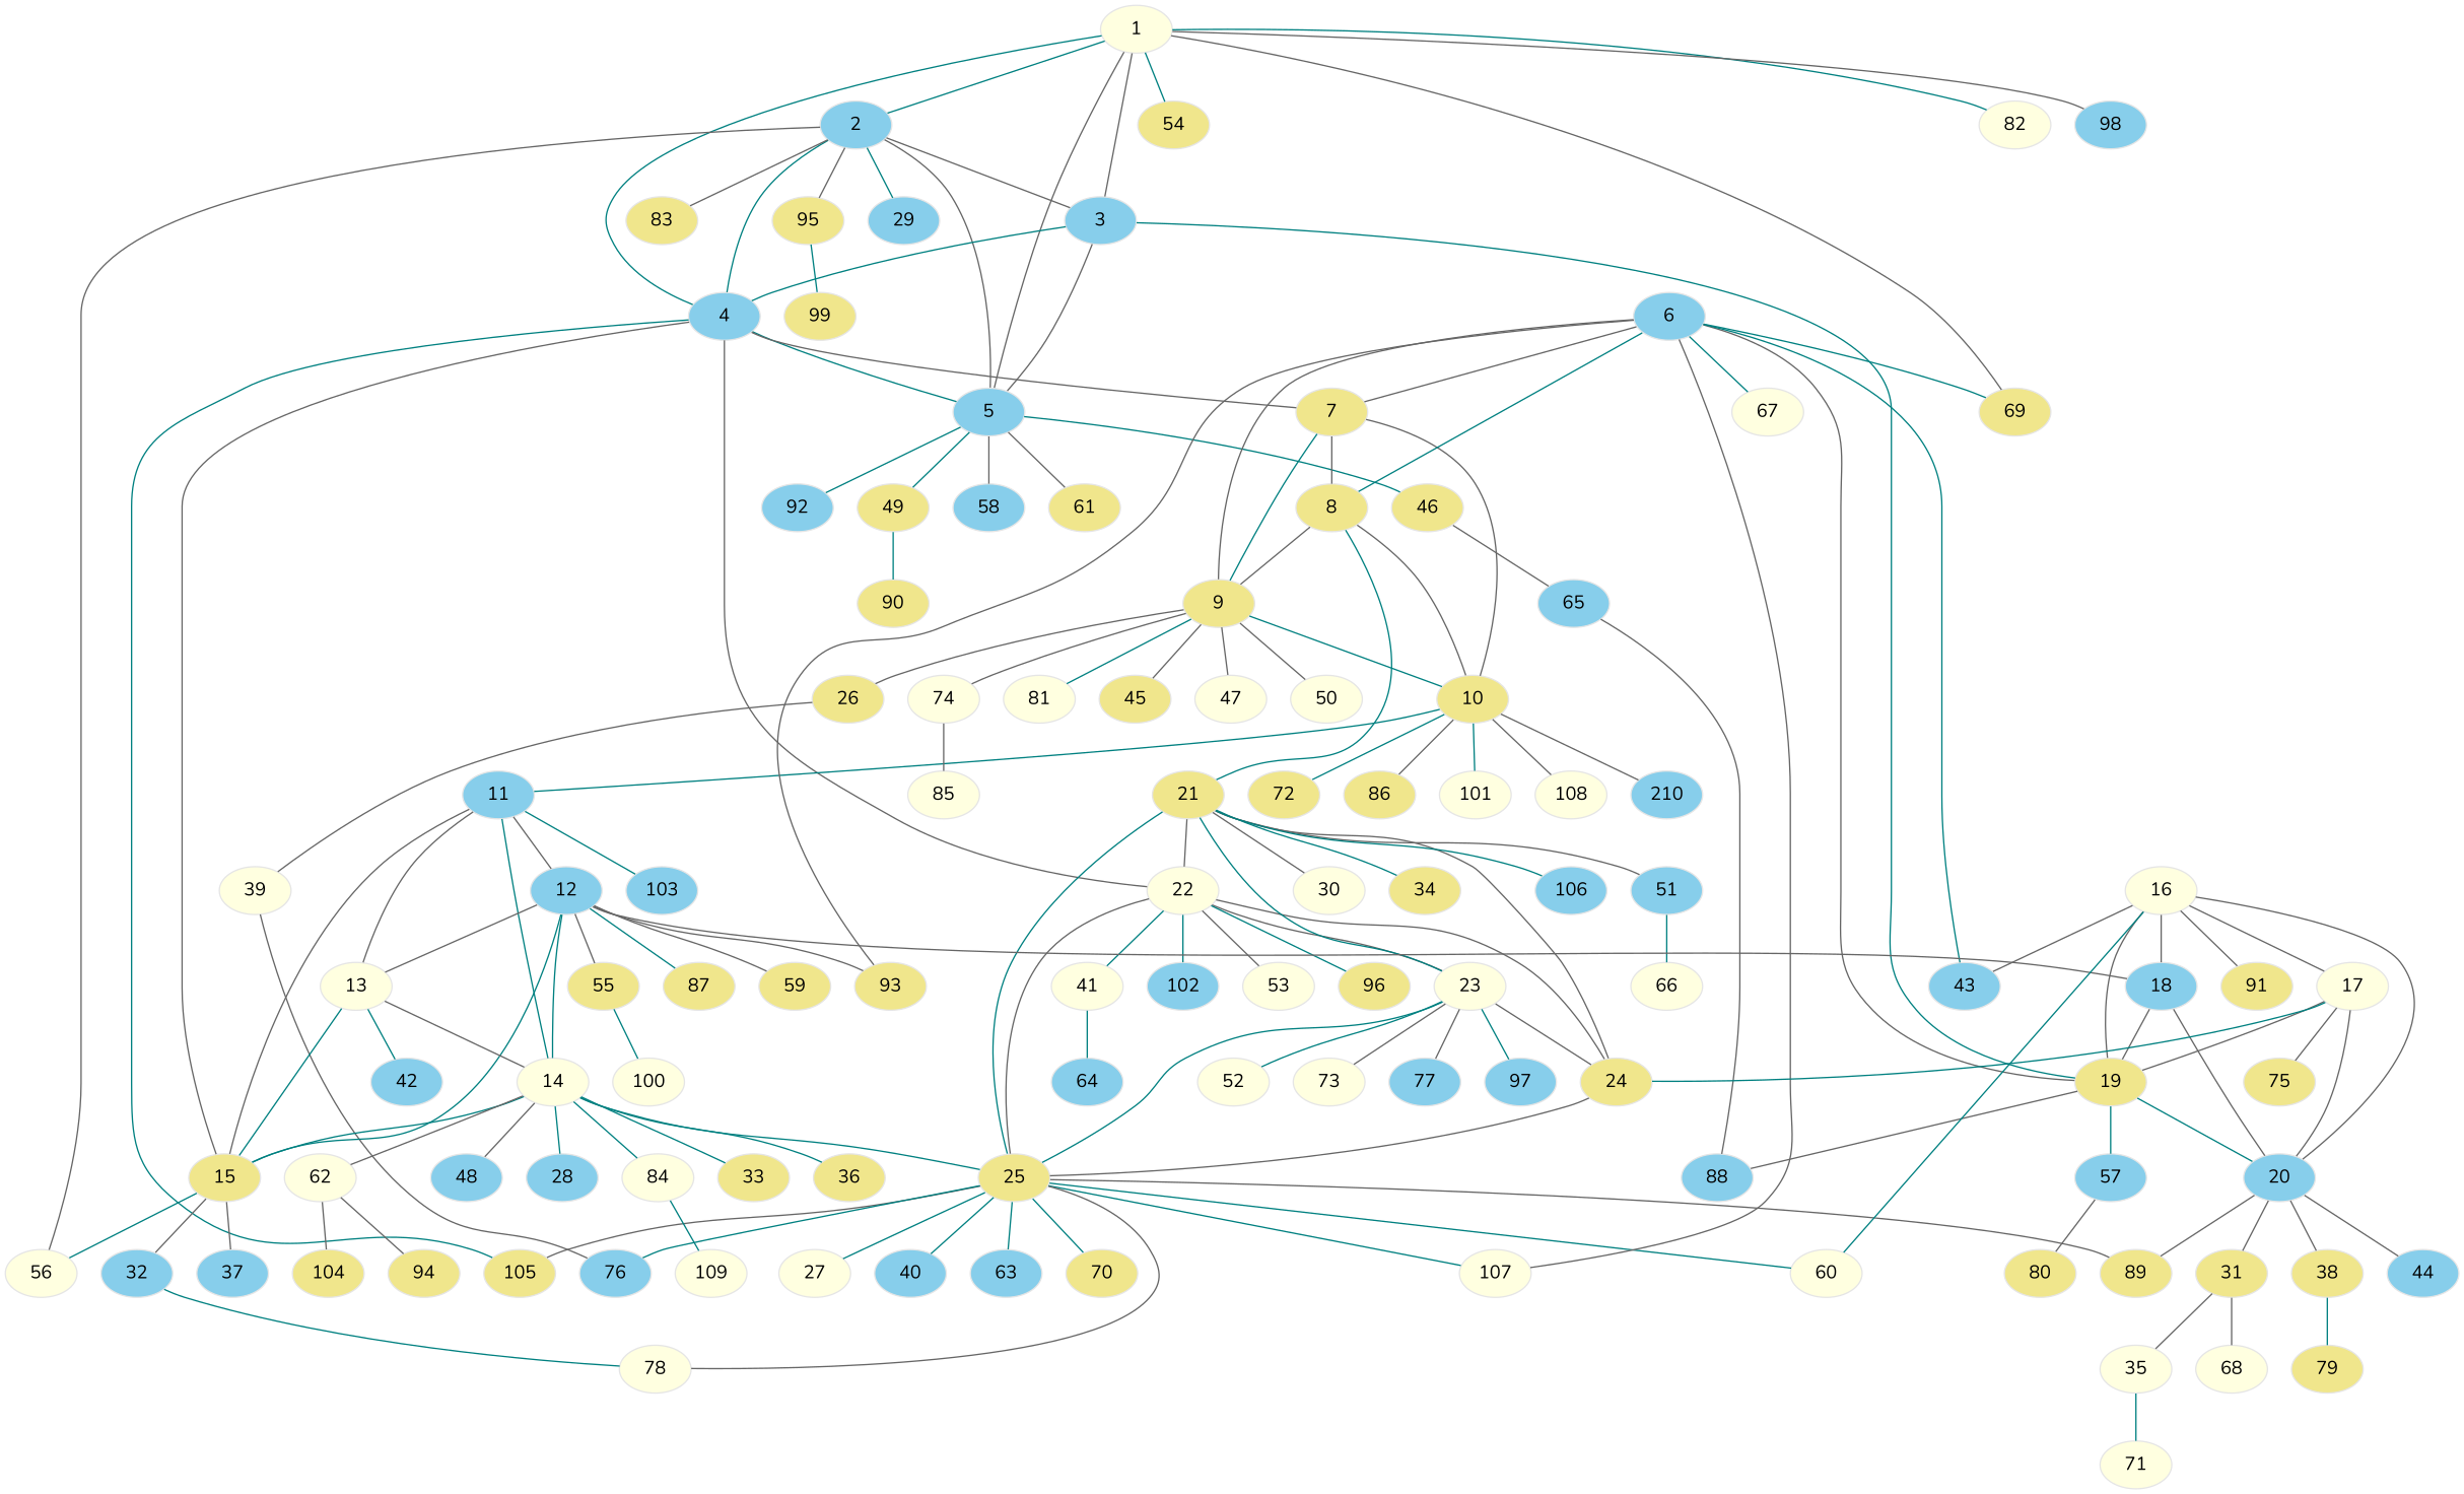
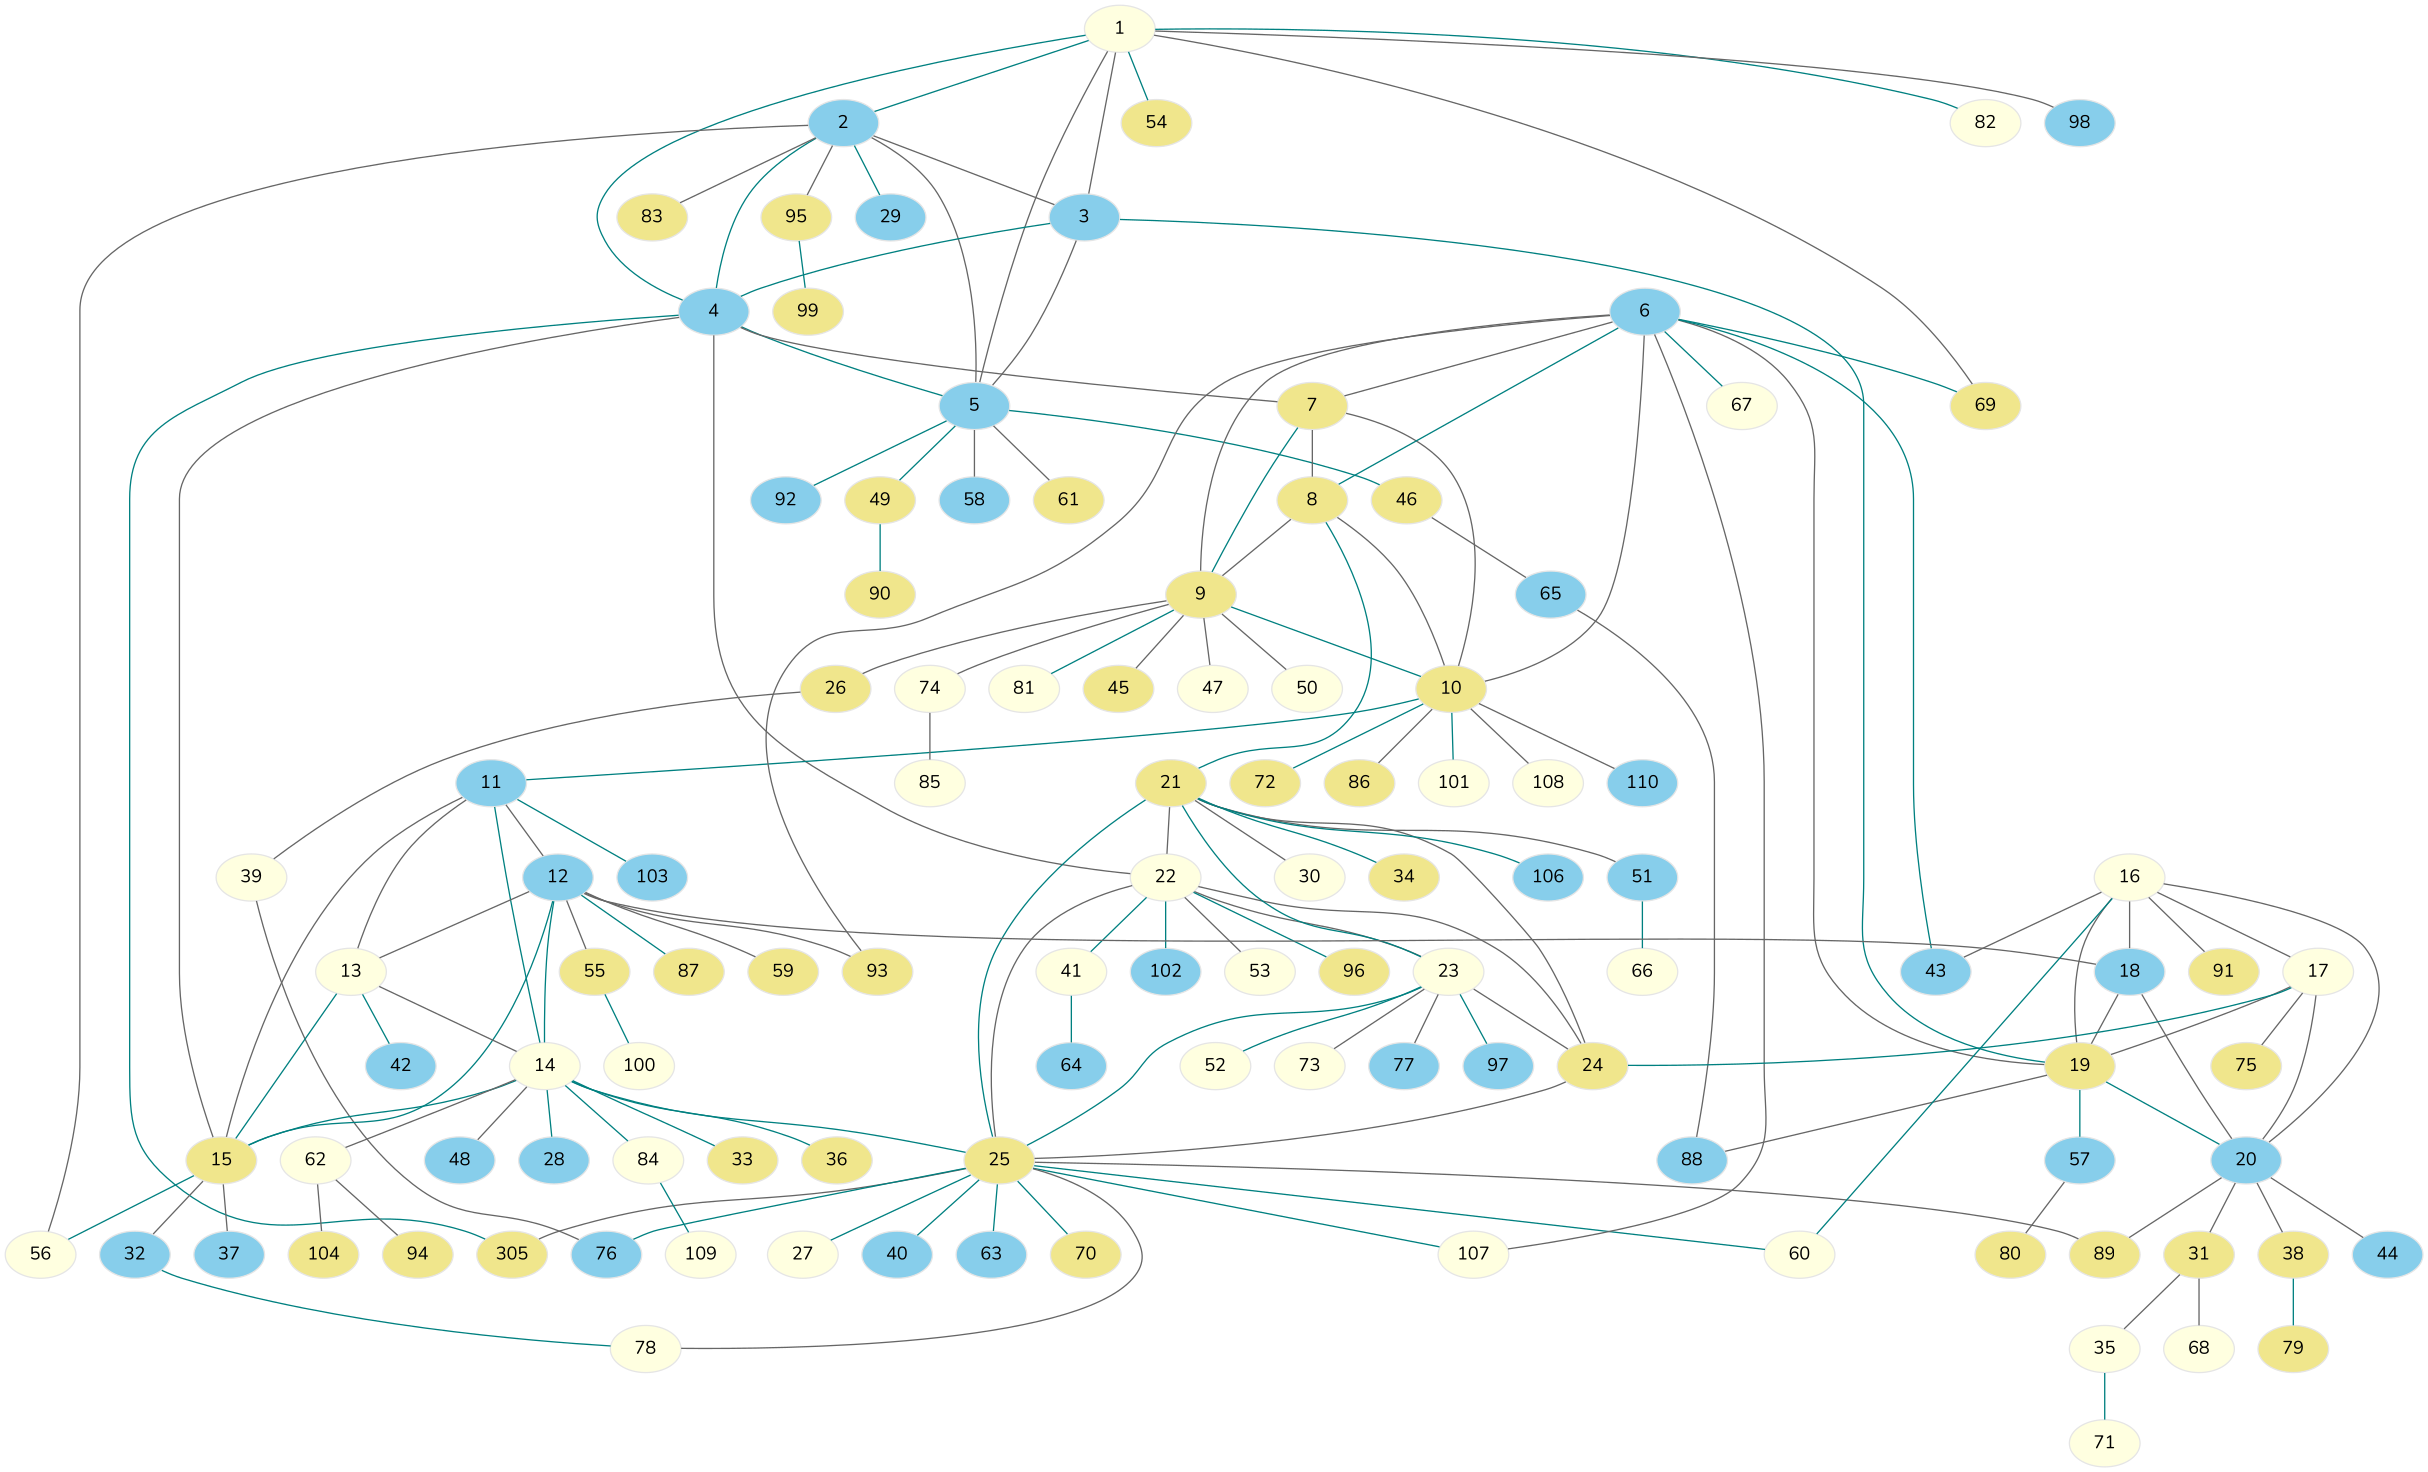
  graph {
    fontname=Nunito
    node [color=gray90 fillcolor=khaki fontname=Nunito style=filled]
    edge [color=gray40 fontname=Nunito]
    1 [fillcolor=lightyellow]
    2 [fillcolor=skyblue]
    3 [fillcolor=skyblue]
    4 [fillcolor=skyblue]
    5 [fillcolor=skyblue]
    54
    69
    82 [fillcolor=lightyellow]
    98 [fillcolor=skyblue]
    29 [fillcolor=skyblue]
    56 [fillcolor=lightyellow]
    83
    95
    19
    7
    15
    22 [fillcolor=lightyellow]
-   105
+   105 [label=305]
    46
    49
    58 [fillcolor=skyblue]
    61
    92 [fillcolor=skyblue]
    99
    20 [fillcolor=skyblue]
    57 [fillcolor=skyblue]
    88 [fillcolor=skyblue]
    8
    9
    10
    32 [fillcolor=skyblue]
    37 [fillcolor=skyblue]
    25
    24
    23 [fillcolor=lightyellow]
    41 [fillcolor=lightyellow]
    53 [fillcolor=lightyellow]
    96
    102 [fillcolor=skyblue]
    65 [fillcolor=skyblue]
    90
    6 [fillcolor=skyblue]
    43 [fillcolor=skyblue]
    67 [fillcolor=lightyellow]
    93
    107 [fillcolor=lightyellow]
    21
    26
    45
    47 [fillcolor=lightyellow]
    50 [fillcolor=lightyellow]
    74 [fillcolor=lightyellow]
    81 [fillcolor=lightyellow]
    11 [fillcolor=skyblue]
    72
    86
    101 [fillcolor=lightyellow]
    108 [fillcolor=lightyellow]
-   110 [fillcolor=skyblue label=210]
+   110 [fillcolor=skyblue]
    30 [fillcolor=lightyellow]
    34
    51 [fillcolor=skyblue]
    106 [fillcolor=skyblue]
    39 [fillcolor=lightyellow]
    85 [fillcolor=lightyellow]
    12 [fillcolor=skyblue]
    13 [fillcolor=lightyellow]
    14 [fillcolor=lightyellow]
    103 [fillcolor=skyblue]
    18 [fillcolor=skyblue]
    55
    59
    87
    42 [fillcolor=skyblue]
    28 [fillcolor=skyblue]
    33
    36
    48 [fillcolor=skyblue]
    62 [fillcolor=lightyellow]
    84 [fillcolor=lightyellow]
    100 [fillcolor=lightyellow]
    60 [fillcolor=lightyellow]
    89
    27 [fillcolor=lightyellow]
    40 [fillcolor=skyblue]
    63 [fillcolor=skyblue]
    70
    76 [fillcolor=skyblue]
    78 [fillcolor=lightyellow]
    94
    104
    109 [fillcolor=lightyellow]
    16 [fillcolor=lightyellow]
    17 [fillcolor=lightyellow]
    91
    75
    31
    38
    44 [fillcolor=skyblue]
    80
    35 [fillcolor=lightyellow]
    68 [fillcolor=lightyellow]
    79
    52 [fillcolor=lightyellow]
    73 [fillcolor=lightyellow]
    77 [fillcolor=skyblue]
    97 [fillcolor=skyblue]
    66 [fillcolor=lightyellow]
    64 [fillcolor=skyblue]
    71 [fillcolor=lightyellow]
    1 -- 2 [color=teal]
    1 -- 3
    1 -- 4 [color=teal]
    1 -- 5
    1 -- 54 [color=teal]
    1 -- 69
    1 -- 82 [color=teal]
    1 -- 98
    2 -- 3
    2 -- 4 [color=teal]
    2 -- 5
    2 -- 29 [color=teal]
    2 -- 56
    2 -- 83
    2 -- 95
    3 -- 4 [color=teal]
    3 -- 5
    3 -- 19 [color=teal]
    4 -- 5 [color=teal]
    4 -- 7
    4 -- 15
    4 -- 22
    4 -- 105 [color=teal]
    5 -- 46 [color=teal]
    5 -- 49 [color=teal]
    5 -- 58
    5 -- 61
    5 -- 92 [color=teal]
    95 -- 99 [color=teal]
    19 -- 20 [color=teal]
    19 -- 57 [color=teal]
    19 -- 88
    7 -- 8
    7 -- 9 [color=teal]
    7 -- 10
    15 -- 56 [color=teal]
    15 -- 32
    15 -- 37
    22 -- 25
    22 -- 24
    22 -- 23
    22 -- 41 [color=teal]
    22 -- 53
    22 -- 96 [color=teal]
    22 -- 102 [color=teal]
    46 -- 65
    49 -- 90 [color=teal]
    20 -- 89
    20 -- 31
    20 -- 38
    20 -- 44
    57 -- 80
    8 -- 9
    8 -- 10
    8 -- 21 [color=teal]
    9 -- 10 [color=teal]
    9 -- 26
    9 -- 45
    9 -- 47
    9 -- 50
    9 -- 74
    9 -- 81 [color=teal]
    10 -- 11 [color=teal]
    10 -- 72 [color=teal]
    10 -- 86
    10 -- 101 [color=teal]
    10 -- 108
    10 -- 110
    32 -- 78 [color=teal]
    25 -- 105
    25 -- 107 [color=teal]
    25 -- 60 [color=teal]
    25 -- 89
    25 -- 27 [color=teal]
    25 -- 40 [color=teal]
    25 -- 63 [color=teal]
    25 -- 70 [color=teal]
    25 -- 76 [color=teal]
    25 -- 78
    24 -- 25
    23 -- 25 [color=teal]
    23 -- 24
    23 -- 52 [color=teal]
    23 -- 73
    23 -- 77
    23 -- 97 [color=teal]
    41 -- 64 [color=teal]
    65 -- 88
    6 -- 69 [color=teal]
    6 -- 19
    6 -- 7
    6 -- 8 [color=teal]
    6 -- 9
+   6 -- 10
    6 -- 43 [color=teal]
    6 -- 67 [color=teal]
    6 -- 93
    6 -- 107
    21 -- 22
    21 -- 25 [color=teal]
    21 -- 24
    21 -- 23 [color=teal]
    21 -- 30
    21 -- 34 [color=teal]
    21 -- 51
    21 -- 106 [color=teal]
    26 -- 39
    74 -- 85
    11 -- 15
    11 -- 12
    11 -- 13
    11 -- 14 [color=teal]
    11 -- 103 [color=teal]
    51 -- 66 [color=teal]
    39 -- 76
    12 -- 15 [color=teal]
    12 -- 93
    12 -- 13
    12 -- 14 [color=teal]
    12 -- 18
    12 -- 55
    12 -- 59
    12 -- 87 [color=teal]
    13 -- 15 [color=teal]
    13 -- 14
    13 -- 42 [color=teal]
    14 -- 15 [color=teal]
    14 -- 25 [color=teal]
    14 -- 28 [color=teal]
    14 -- 33 [color=teal]
    14 -- 36 [color=teal]
    14 -- 48
    14 -- 62
    14 -- 84 [color=teal]
    18 -- 19
    18 -- 20
    55 -- 100 [color=teal]
    62 -- 94
    62 -- 104
    84 -- 109 [color=teal]
    16 -- 19
    16 -- 20
    16 -- 43
    16 -- 18
    16 -- 60 [color=teal]
    16 -- 17
    16 -- 91
    17 -- 19
    17 -- 20
    17 -- 24 [color=teal]
    17 -- 75
    31 -- 35
    31 -- 68
    38 -- 79 [color=teal]
    35 -- 71 [color=teal]
  }
